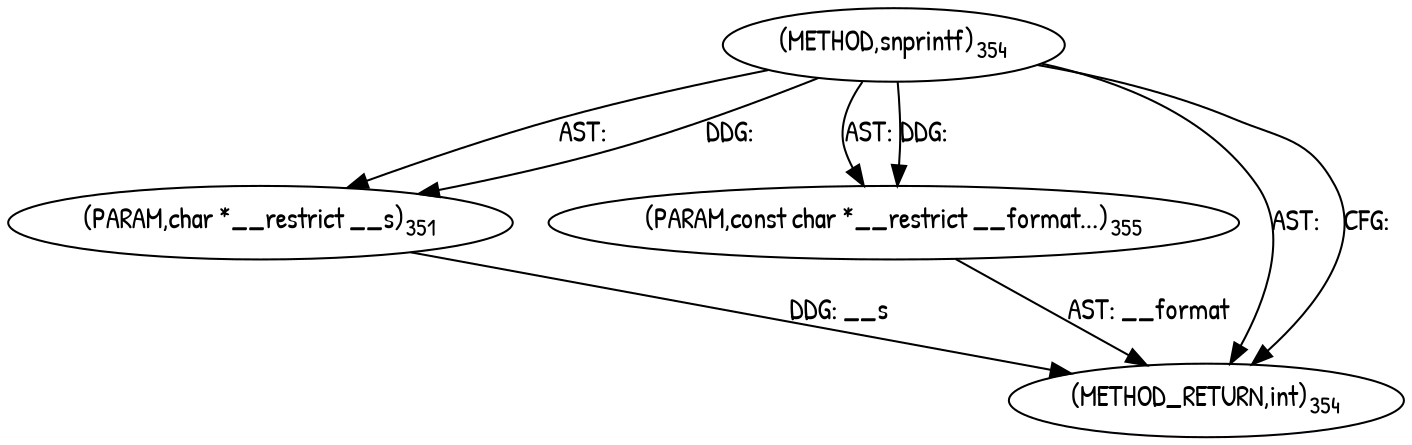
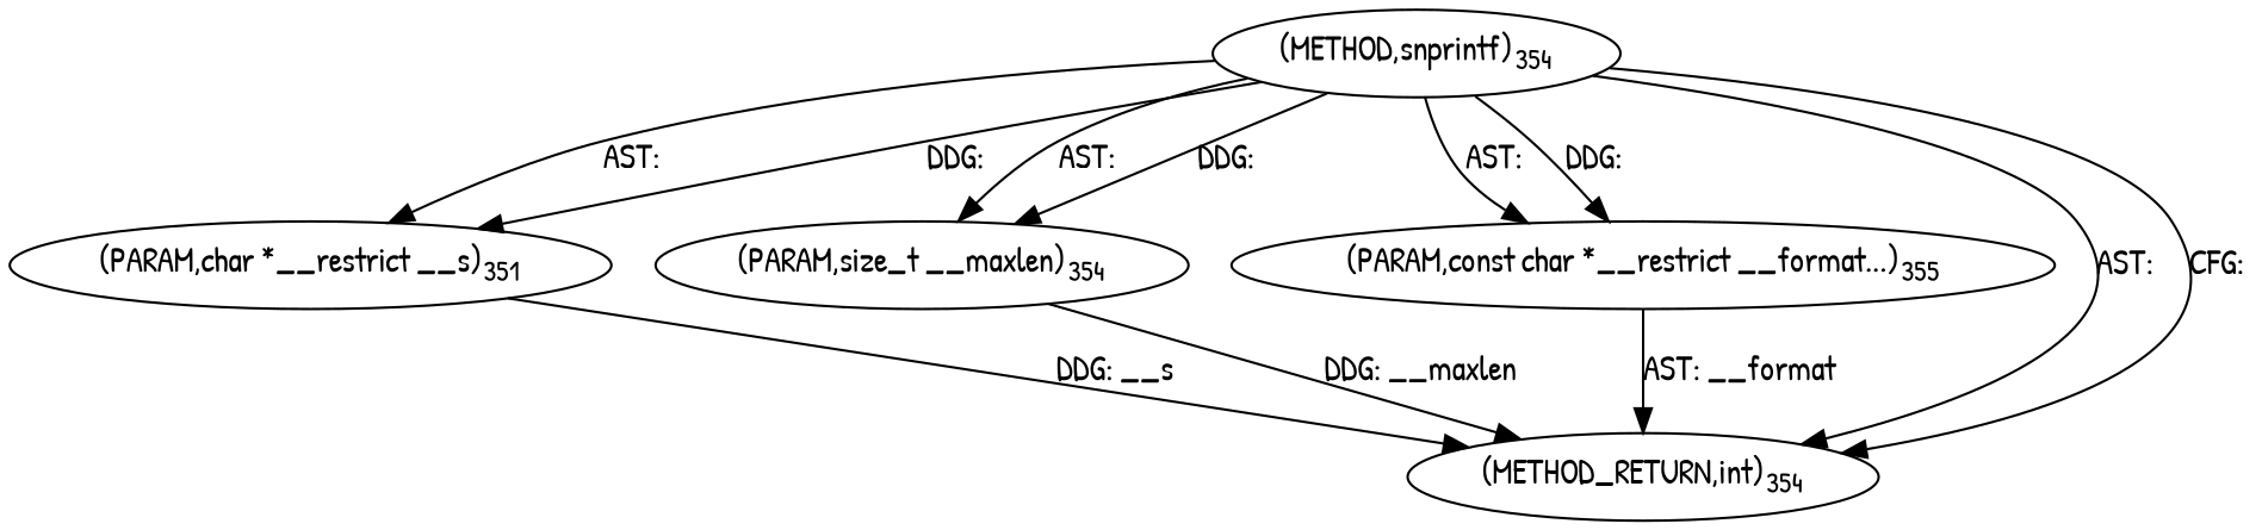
  digraph {
    fontname="Patrick Hand"
    node [fontname="Patrick Hand"]
    edge [fontname="Patrick Hand"]
    n1 [label=<(METHOD,snprintf)<SUB>354</SUB>>]
    n2 [label=<(PARAM,char *__restrict __s)<SUB>351</SUB>>]
+   n3 [label=<(PARAM,size_t __maxlen)<SUB>354</SUB>>]
    n4 [label=<(PARAM,const char *__restrict __format...)<SUB>355</SUB>>]
    n5 [label=<(METHOD_RETURN,int)<SUB>354</SUB>>]
    n1 -> n2 [label="AST: "]
    n1 -> n2 [label="DDG: "]
+   n1 -> n3 [label="AST: "]
+   n1 -> n3 [label="DDG: "]
    n1 -> n4 [label="AST: "]
    n1 -> n4 [label="DDG: "]
    n1 -> n5 [label="AST: "]
    n1 -> n5 [label="CFG: "]
    n2 -> n5 [label="DDG: __s"]
+   n3 -> n5 [label="DDG: __maxlen"]
    n4 -> n5 [label="AST: __format"]
  }
